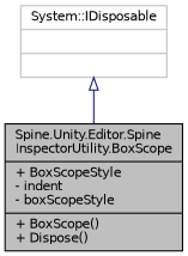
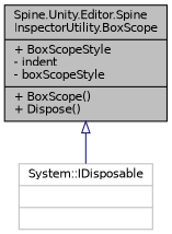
  digraph {
    node [fontname=Helvetica fontsize=10 shape=record style=filled]
    n1 [color=black fillcolor=grey75 fontcolor=black height=0.2 label="{Spine.Unity.Editor.Spine\lInspectorUtility.BoxScope\n|+ BoxScopeStyle\l- indent\l- boxScopeStyle\l|+ BoxScope()\l+ Dispose()\l}" width=0.4]
    n2 [color=grey75 fillcolor=white height=0.2 label="{System::IDisposable\n||}" width=0.4]
-   n2 -> n1 [arrowtail=onormal color=midnightblue dir=back fontname=Helvetica fontsize=10 labelfontname=Helvetica labelfontsize=10 style=solid]
+   n1 -> n2 [arrowtail=onormal color=midnightblue dir=back fontname=Helvetica fontsize=10 labelfontname=Helvetica labelfontsize=10 style=solid]
  }
